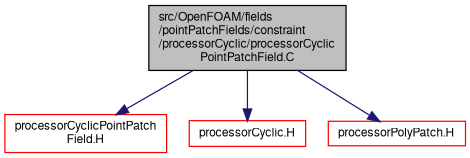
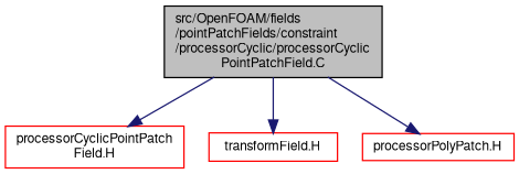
  digraph {
    node [color=red fontname=FreeSans fontsize=10 shape=record]
    edge [color=midnightblue fontname=FreeSans fontsize=10 labelfontname=FreeSans labelfontsize=10 style=solid]
    n1 [color=black fillcolor=grey75 fontcolor=black height=0.2 label="src/OpenFOAM/fields\l/pointPatchFields/constraint\l/processorCyclic/processorCyclic\lPointPatchField.C" style=filled width=0.4]
    n2 [height=0.2 label="processorCyclicPointPatch\lField.H" width=0.4]
-   n3 [height=0.2 label="processorCyclic.H" width=0.4]
+   n3 [height=0.2 label="transformField.H" width=0.4]
    n4 [height=0.2 label="processorPolyPatch.H" width=0.4]
    n1 -> n2
    n1 -> n3
    n1 -> n4
  }
